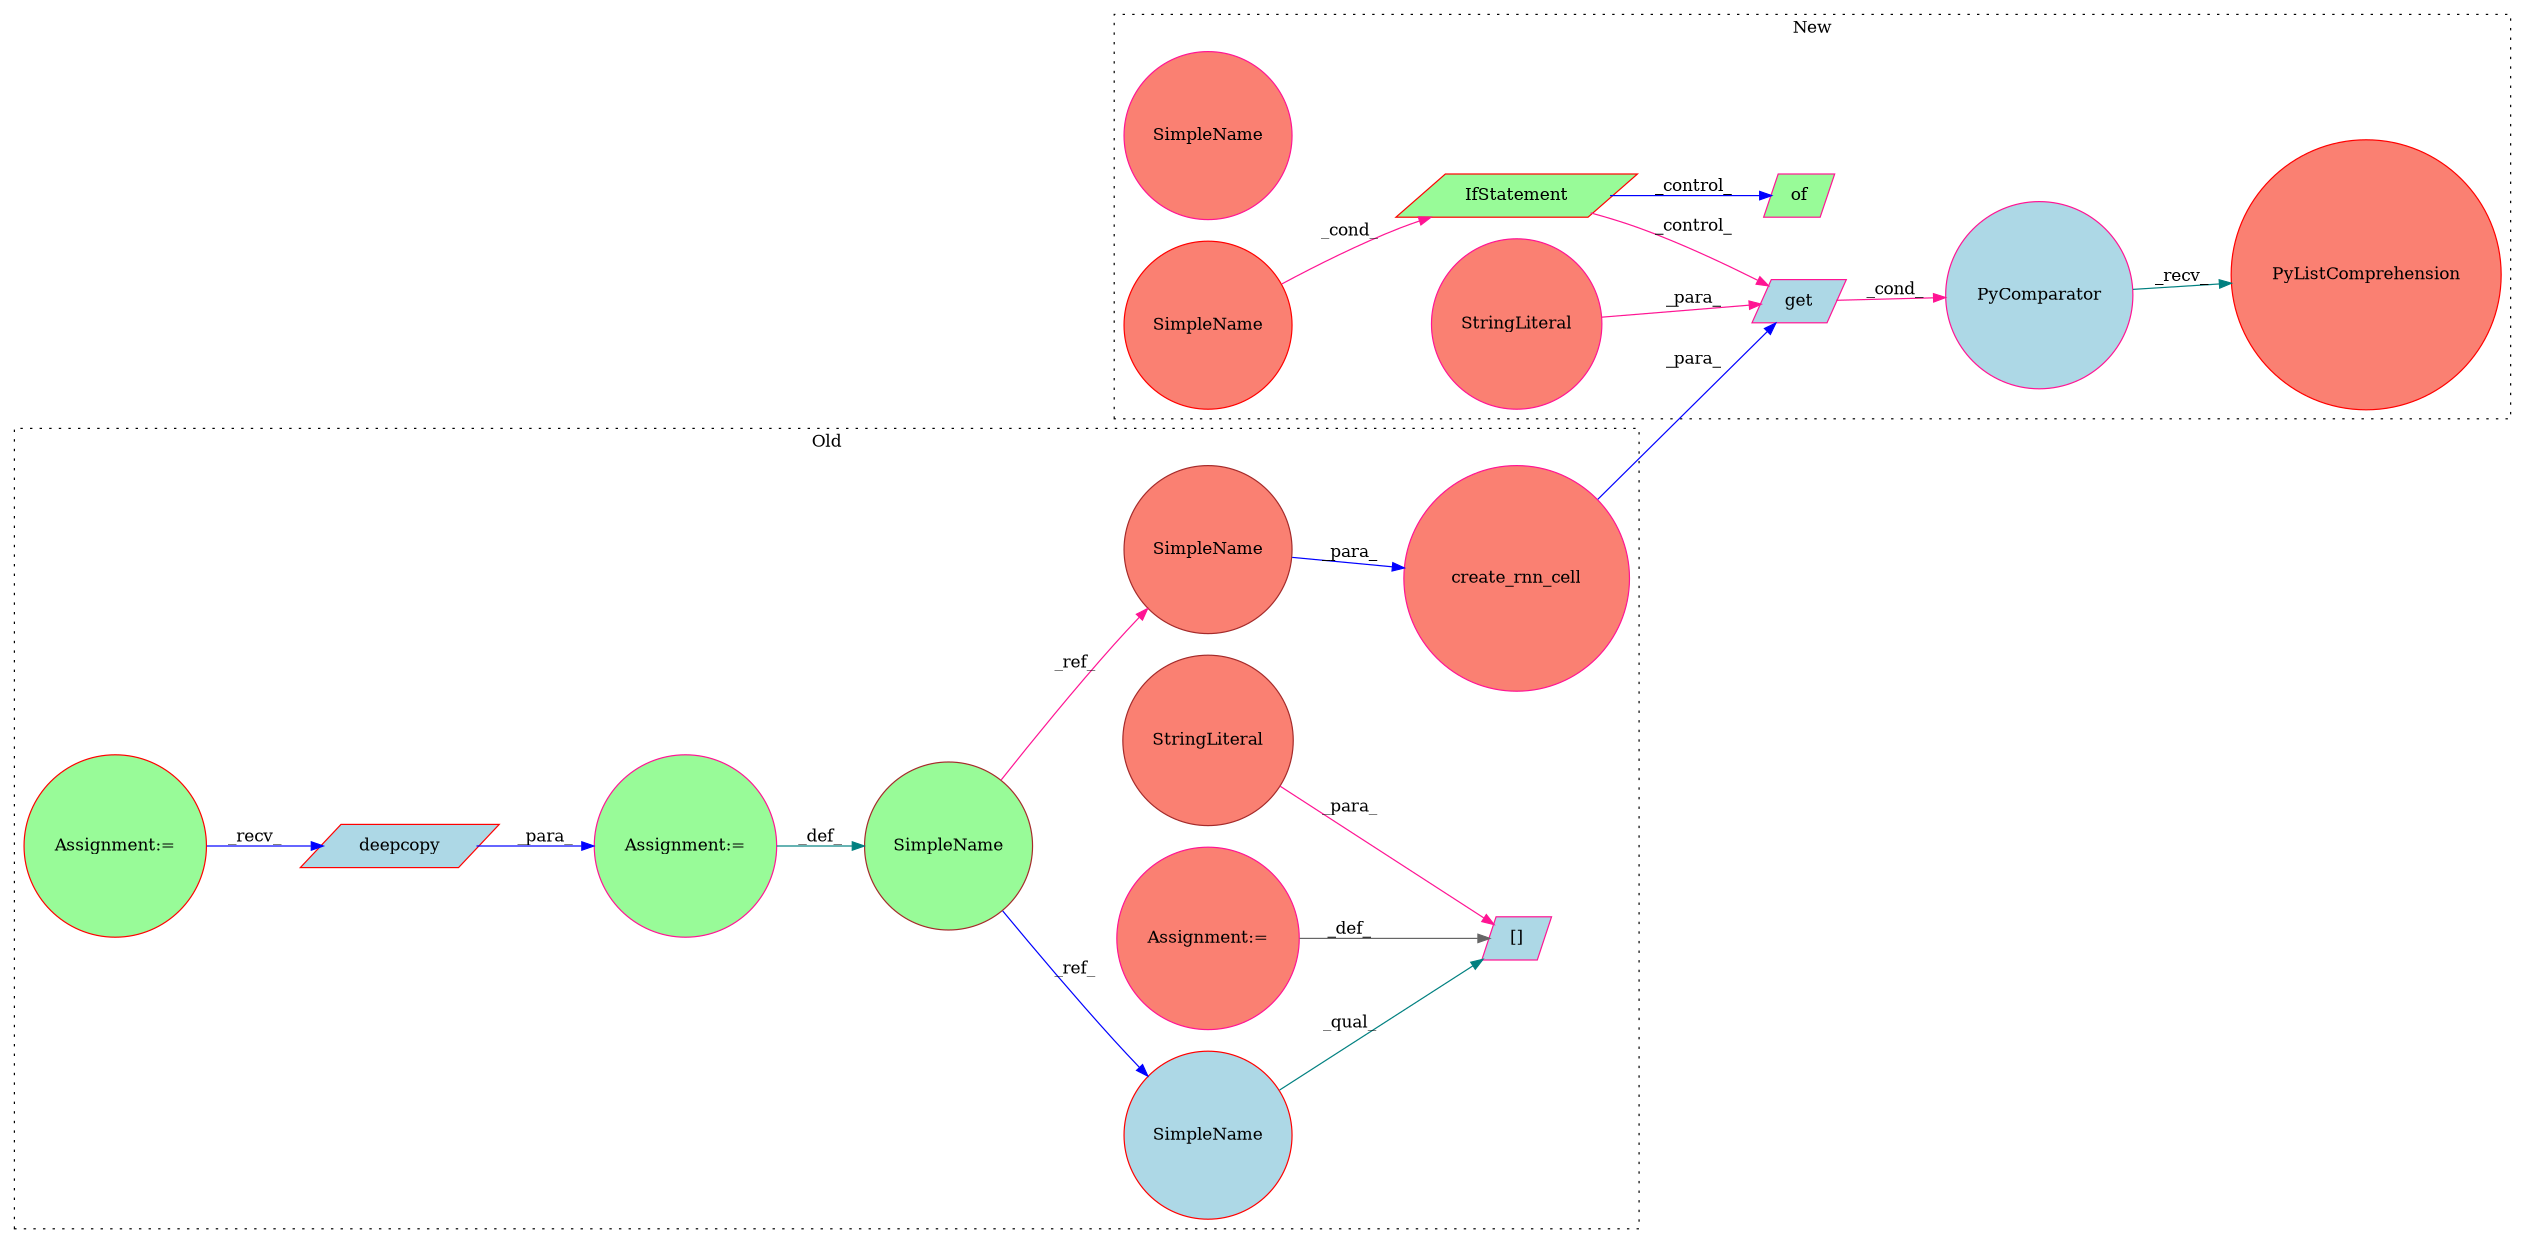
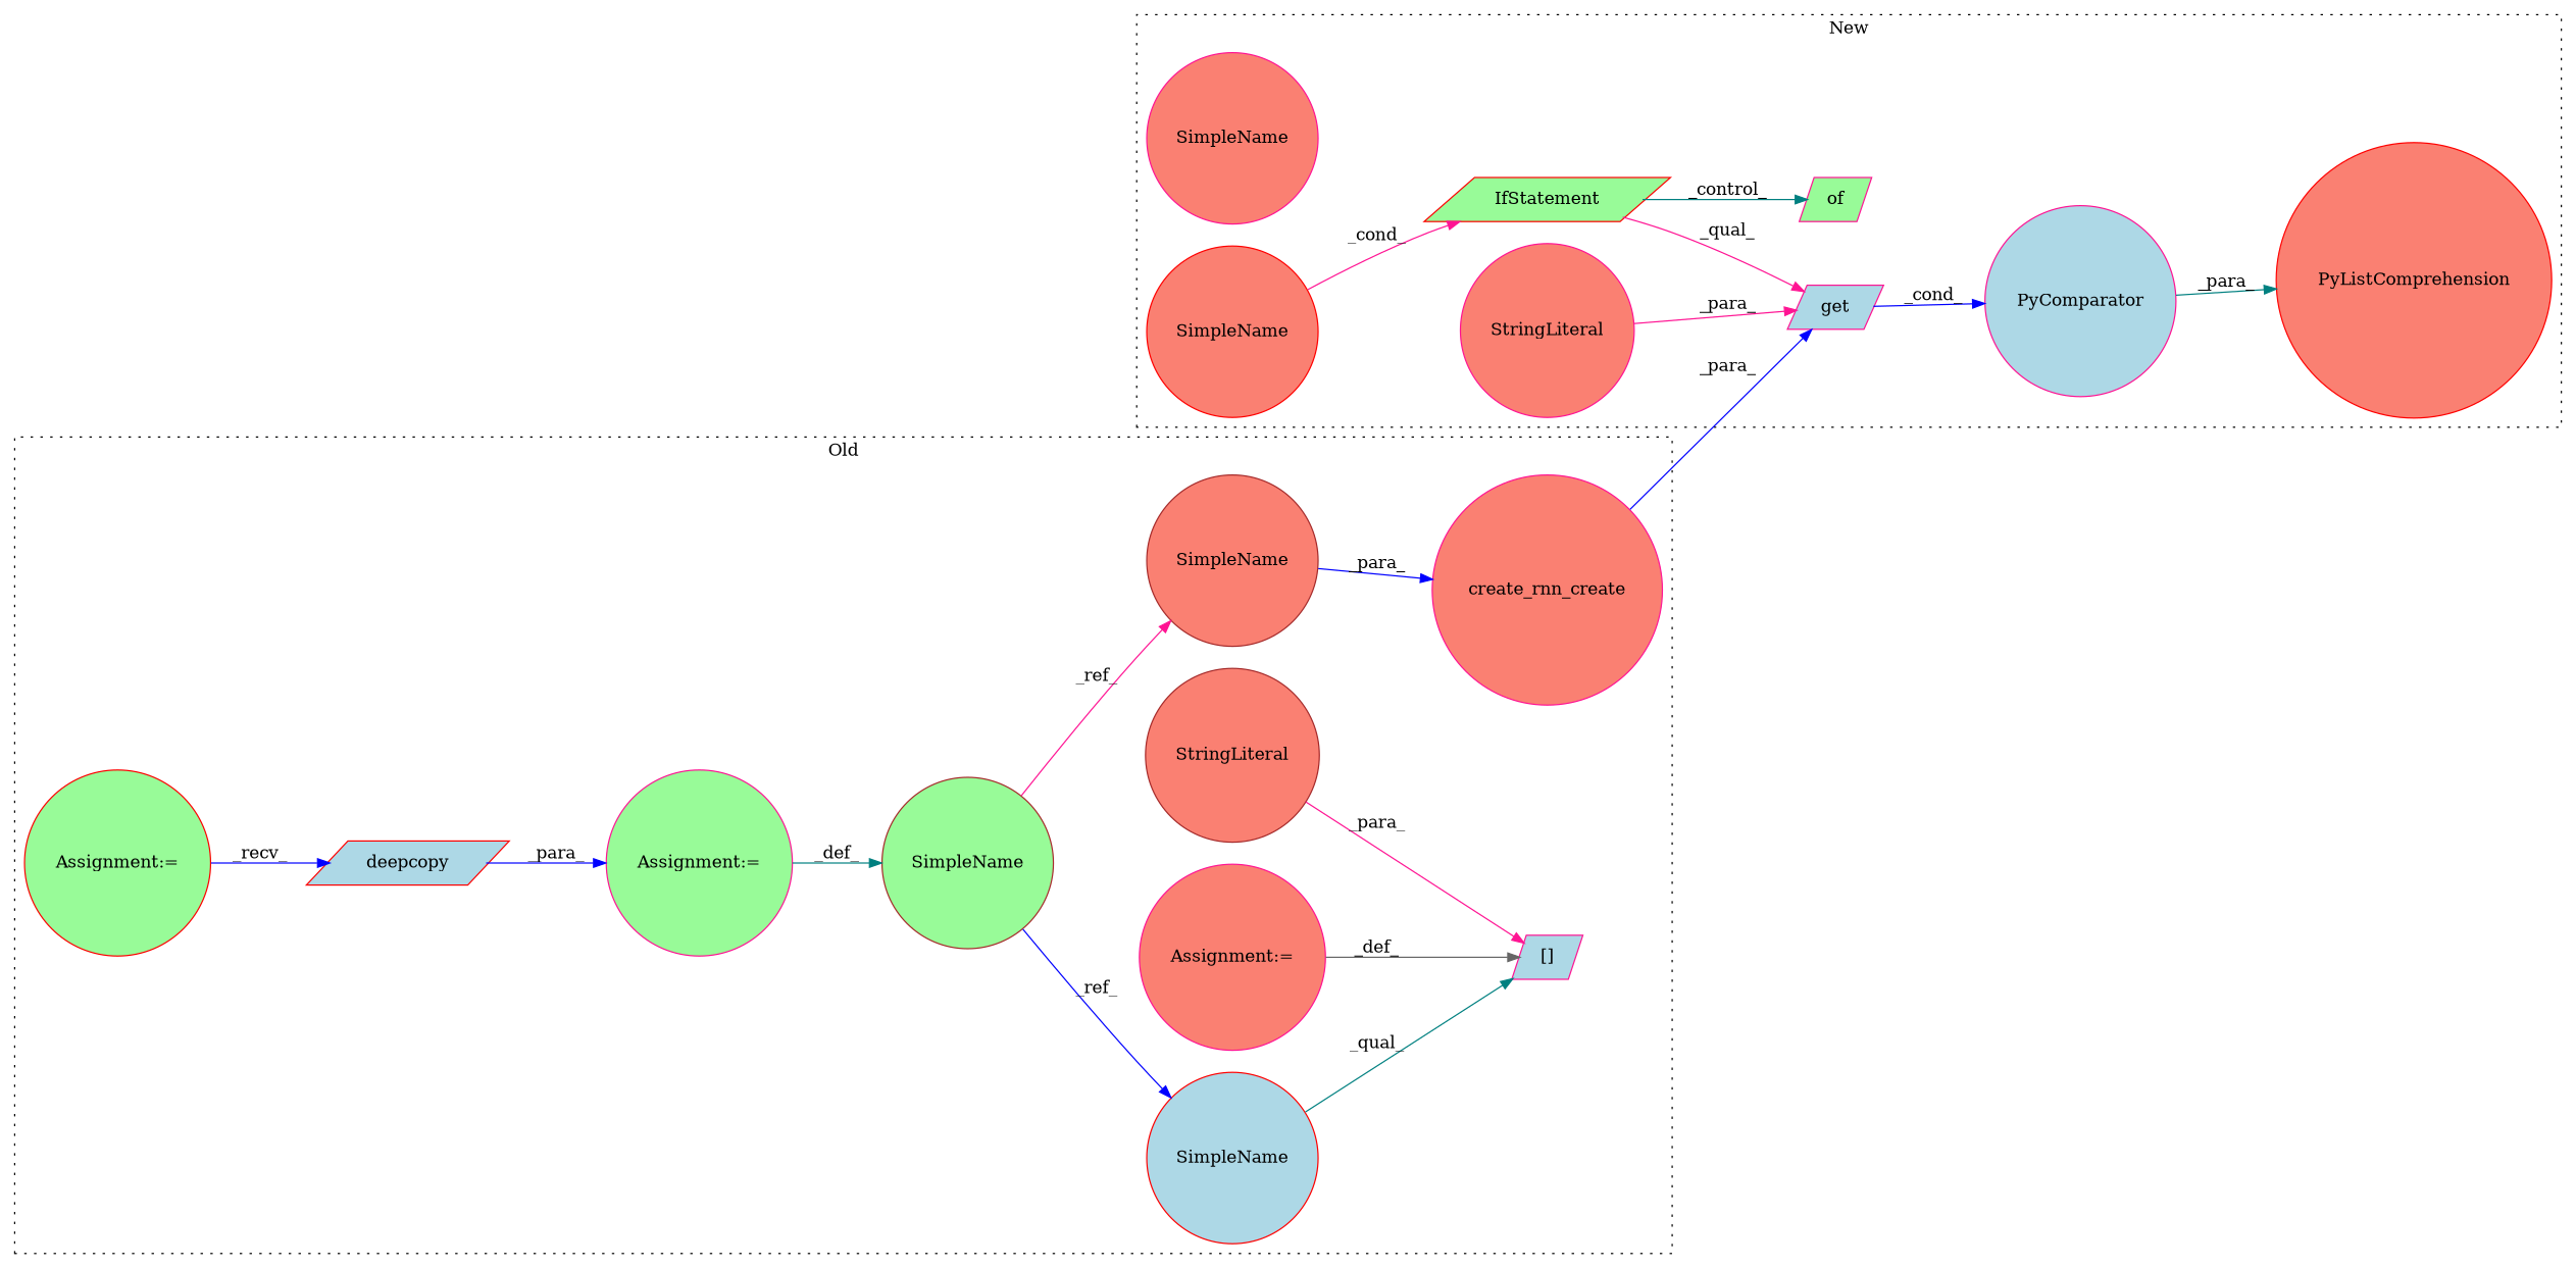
  digraph {
    rankdir=LR
    node [a=42 color=deeppink fillcolor=salmon l=11 s=9343 shape=circle style=filled]
    edge [color=blue]
-   n1 [a=32 l="16,1" label=create_rnn_cell s="8667,8743"]
+   n1 [a=32 l="16,1" label=create_rnn_create s="8667,8743"]
    n2 [color=brown fillcolor=palegreen label=SimpleName s=8306]
    n3 [a=2 fillcolor=lightblue l="12,1" label="[]" s="8350,8373" shape=parallelogram]
    n4 [a=45 color=brown label=StringLiteral s=8362]
    n5 [a=32 color=red fillcolor=lightblue l="9,1" label=deepcopy s="8323,8343" shape=parallelogram]
    n6 [a=7 color=red fillcolor=palegreen l=4 label="Assignment:=" s=7843]
    n7 [a=7 l=1 label="Assignment:=" s=8374]
    n8 [a=7 fillcolor=palegreen l=1 label="Assignment:=" s=8317]
    n9 [color=red fillcolor=lightblue label=SimpleName s=8350]
    n10 [color=brown label=SimpleName s=8716]
    n11 [a=32 fillcolor=palegreen l=4 label=of s=9228 shape=parallelogram]
    n12 [a=109 color=red l=255 label=PyListComprehension s=9152]
    n13 [a=113 fillcolor=lightblue l=56 label=PyComparator]
    n14 [l=5 label=SimpleName s=9394]
    n15 [a=32 fillcolor=lightblue l="4,1" label=get s="9201,9232" shape=parallelogram]
    n16 [a=45 l=18 label=StringLiteral s=9205]
    n17 [a=25 color=red fillcolor=palegreen l=56 label=IfStatement shape=parallelogram]
    n18 [color=red l=5 label=SimpleName s=9394]
    subgraph cluster_1 {
      label=Old
      style=dotted
      n1
      n2
      n3
      n4
      n5
      n6
      n7
      n8
      n9
      n10
    }
    subgraph cluster_2 {
      label=New
      style=dotted
      n11
      n12
      n13
      n14
      n15
      n16
      n17
      n18
    }
    n1 -> n15 [label=_para_]
    n2 -> n9 [label=_ref_]
    n2 -> n10 [color=deeppink label=_ref_]
    n4 -> n3 [color=deeppink label=_para_]
    n5 -> n8 [label=_para_]
    n6 -> n5 [label=_recv_]
    n7 -> n3 [color=gray40 label=_def_]
    n8 -> n2 [color=teal label=_def_]
    n9 -> n3 [color=teal label=_qual_]
    n10 -> n1 [label=_para_]
-   n13 -> n12 [color=teal label=_recv_]
-   n15 -> n13 [color=deeppink label=_cond_]
+   n13 -> n12 [color=teal label=_para_]
+   n15 -> n13 [label=_cond_]
    n16 -> n15 [color=deeppink label=_para_]
-   n17 -> n11 [label=_control_]
-   n17 -> n15 [color=deeppink label=_control_]
+   n17 -> n11 [color=teal label=_control_]
+   n17 -> n15 [color=deeppink label=_qual_]
    n18 -> n17 [color=deeppink label=_cond_]
  }
